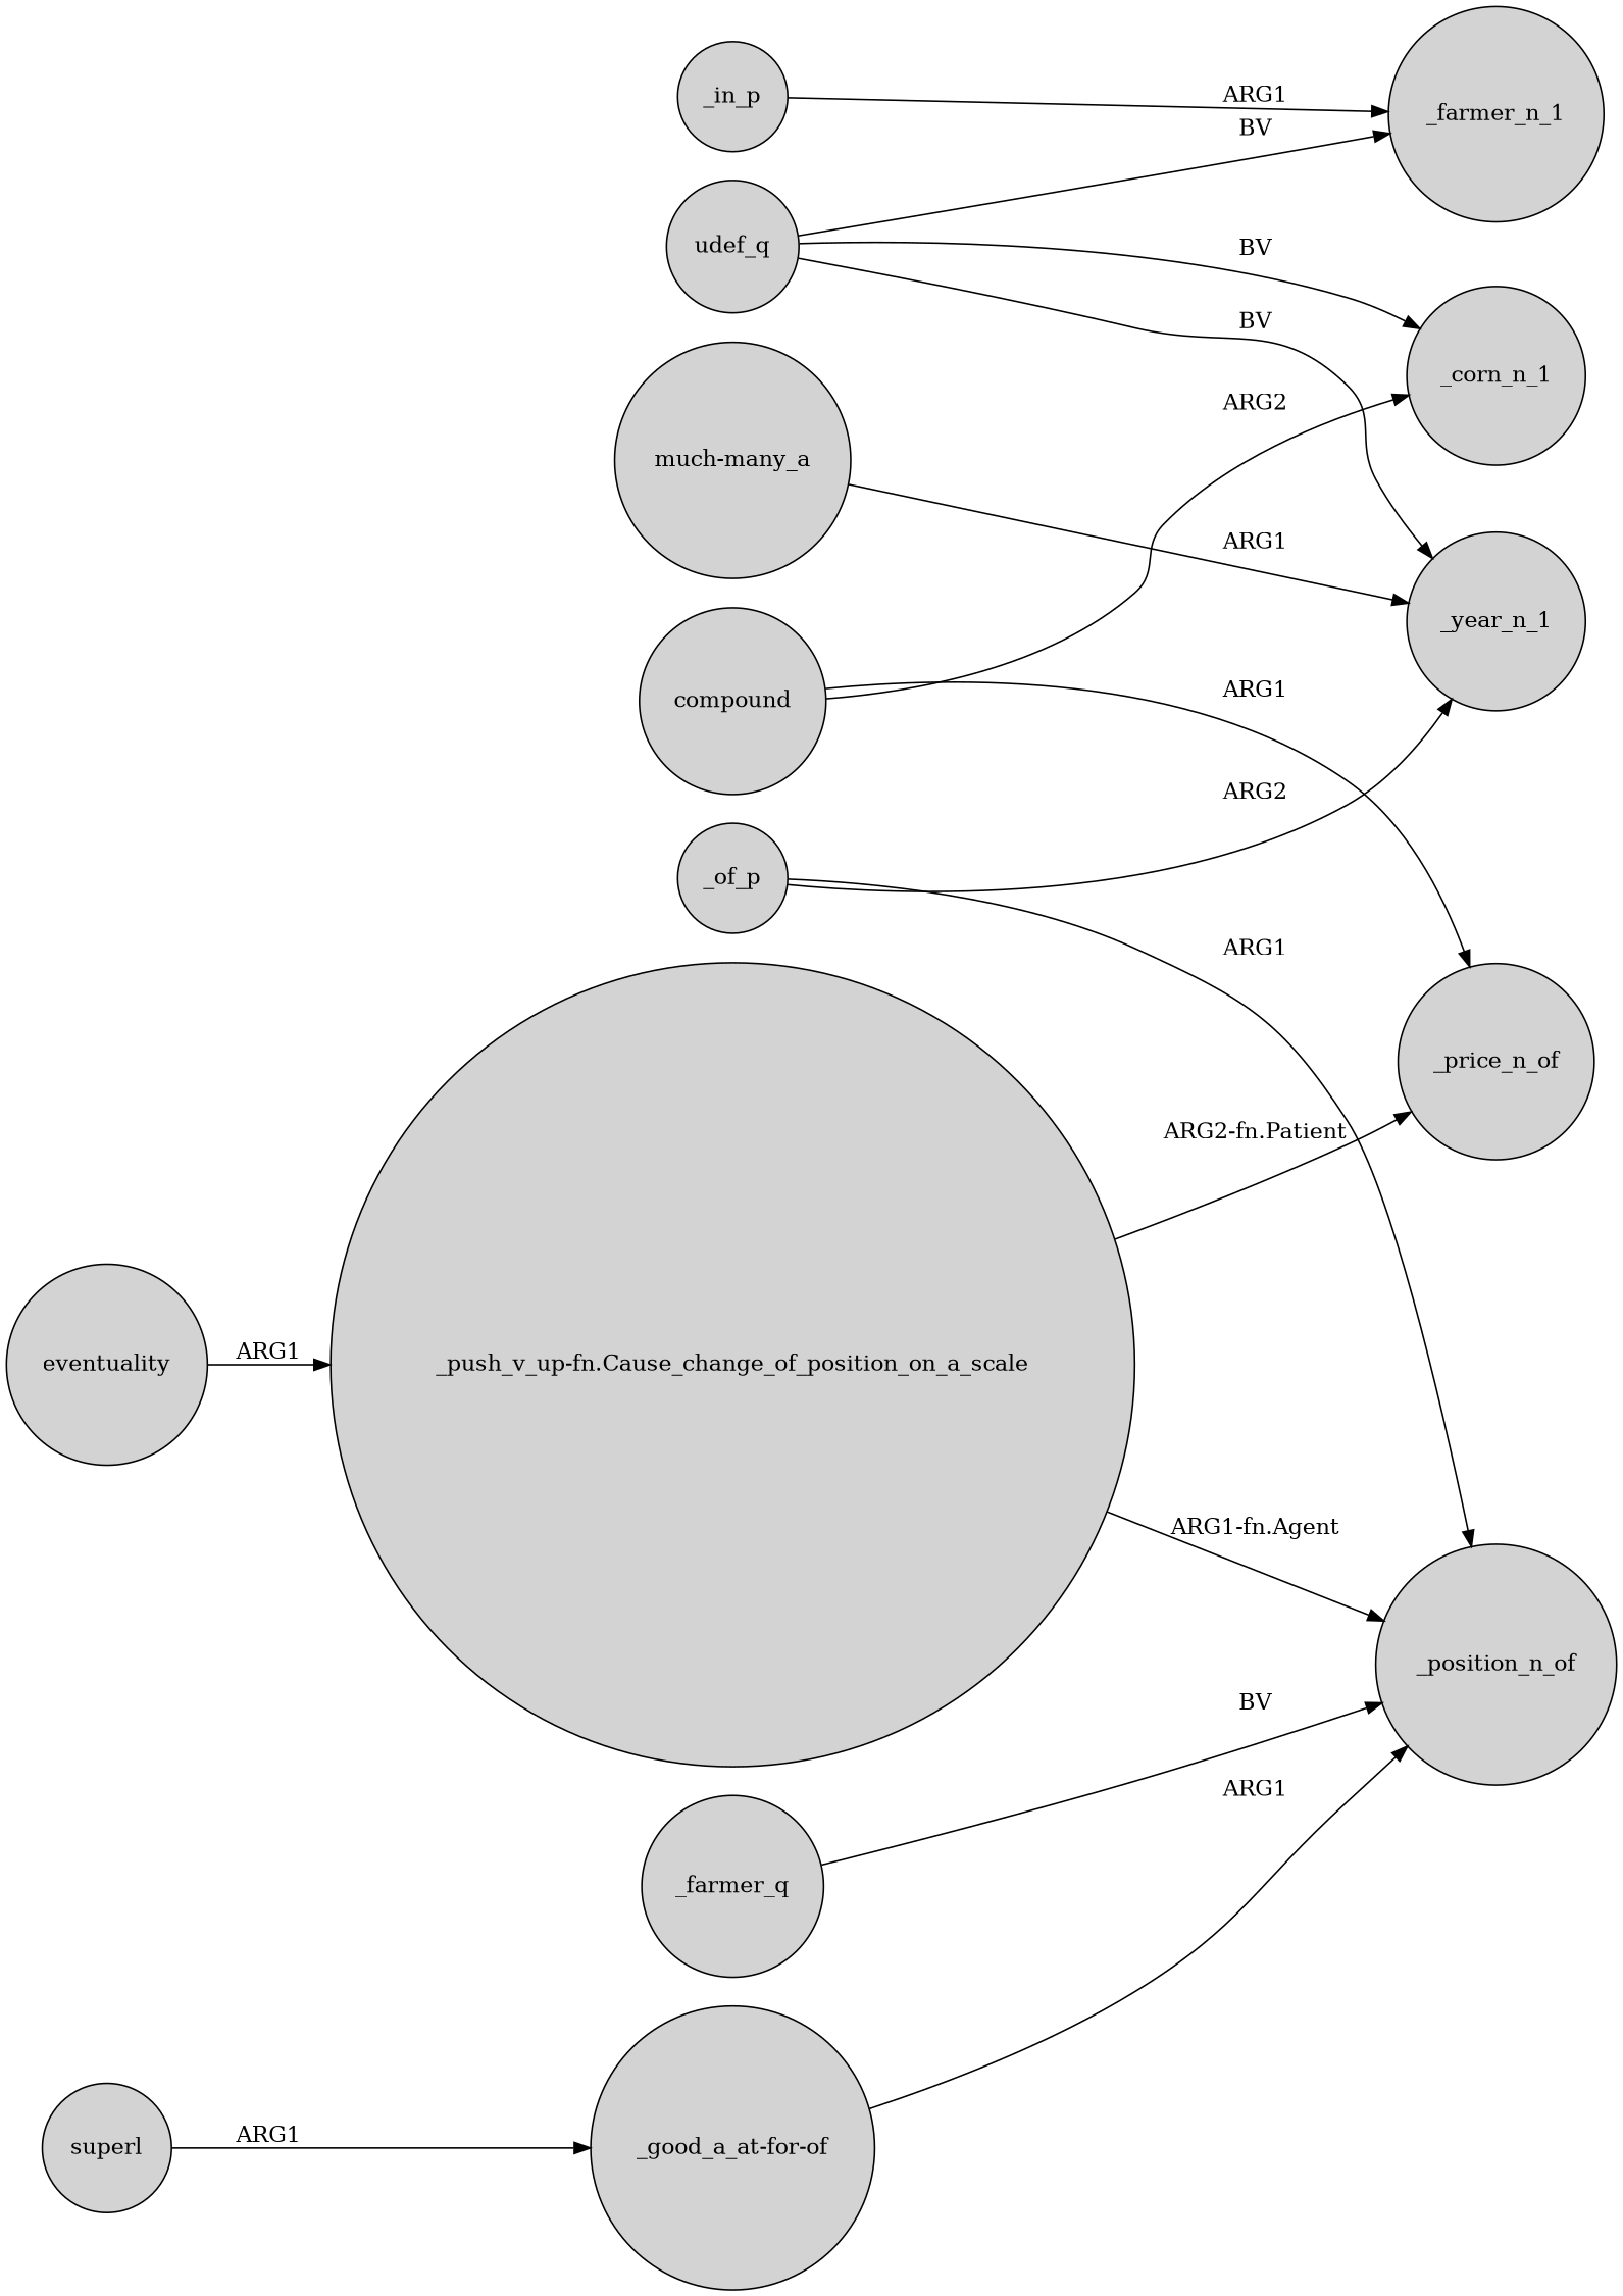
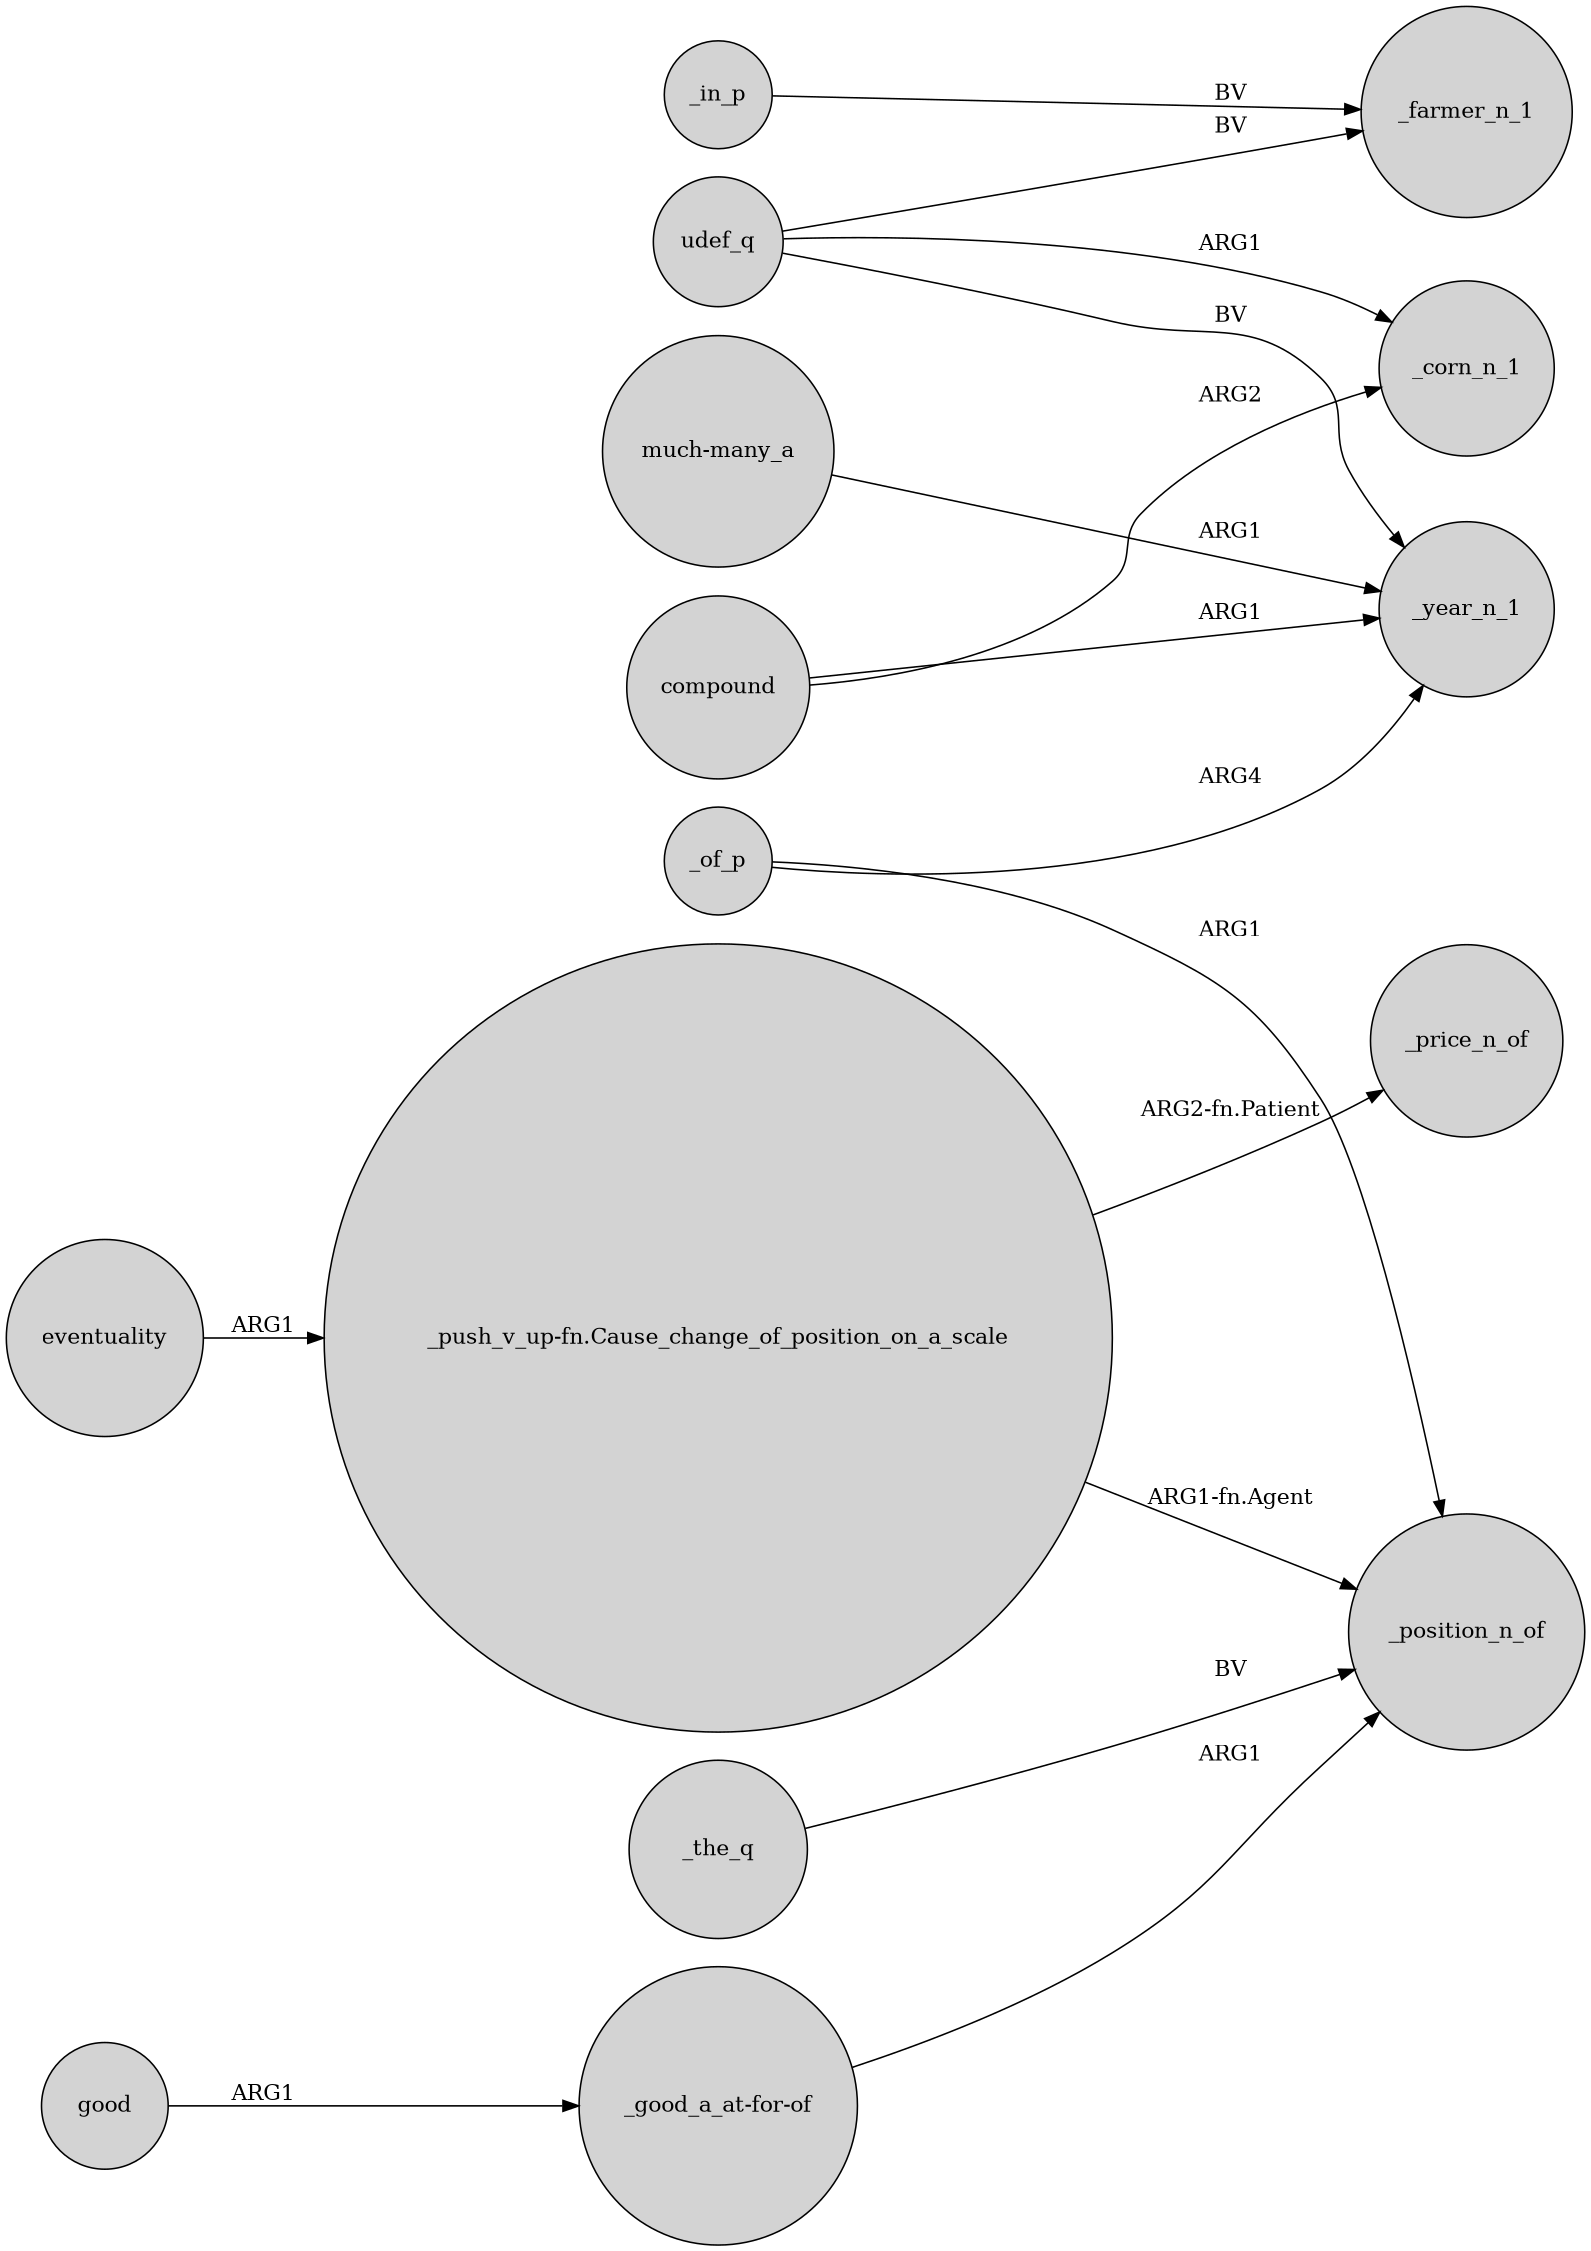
  digraph {
    rankdir=LR
    node [shape=circle style=filled]
    udef_q
    _farmer_n_1
    _year_n_1
    _corn_n_1
-   _the_q [label=_farmer_q]
+   _the_q
    _position_n_of
-   superl
+   superl [label=good]
    "_good_a_at-for-of"
    _in_p
    eventuality
    "_push_v_up-fn.Cause_change_of_position_on_a_scale"
    _price_n_of
    compound
    _of_p
    "much-many_a"
    udef_q -> _farmer_n_1 [label=BV]
    udef_q -> _year_n_1 [label=BV]
-   udef_q -> _corn_n_1 [label=BV]
+   udef_q -> _corn_n_1 [label=ARG1]
    _the_q -> _position_n_of [label=BV]
    superl -> "_good_a_at-for-of" [label=ARG1]
    "_good_a_at-for-of" -> _position_n_of [label=ARG1]
-   _in_p -> _farmer_n_1 [label=ARG1]
+   _in_p -> _farmer_n_1 [label=BV]
    eventuality -> "_push_v_up-fn.Cause_change_of_position_on_a_scale" [label=ARG1]
    "_push_v_up-fn.Cause_change_of_position_on_a_scale" -> _position_n_of [label="ARG1-fn.Agent"]
    "_push_v_up-fn.Cause_change_of_position_on_a_scale" -> _price_n_of [label="ARG2-fn.Patient"]
    compound -> _corn_n_1 [label=ARG2]
-   compound -> _price_n_of [label=ARG1]
-   _of_p -> _year_n_1 [label=ARG2]
+   compound -> _year_n_1 [label=ARG1]
+   _of_p -> _year_n_1 [label=ARG4]
    _of_p -> _position_n_of [label=ARG1]
    "much-many_a" -> _year_n_1 [label=ARG1]
  }
